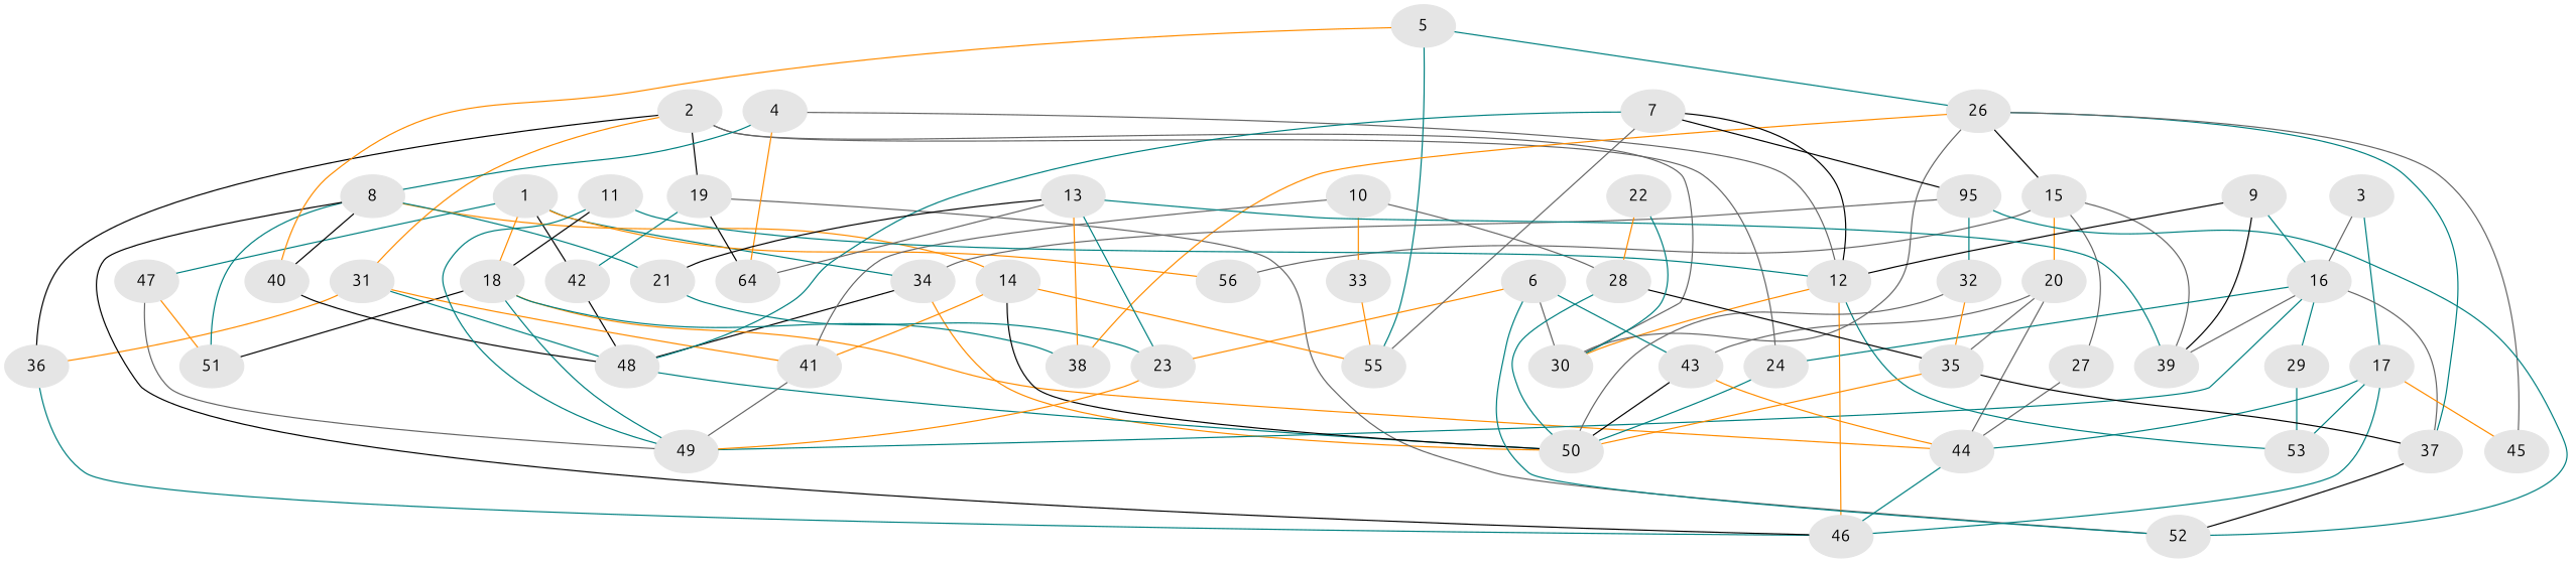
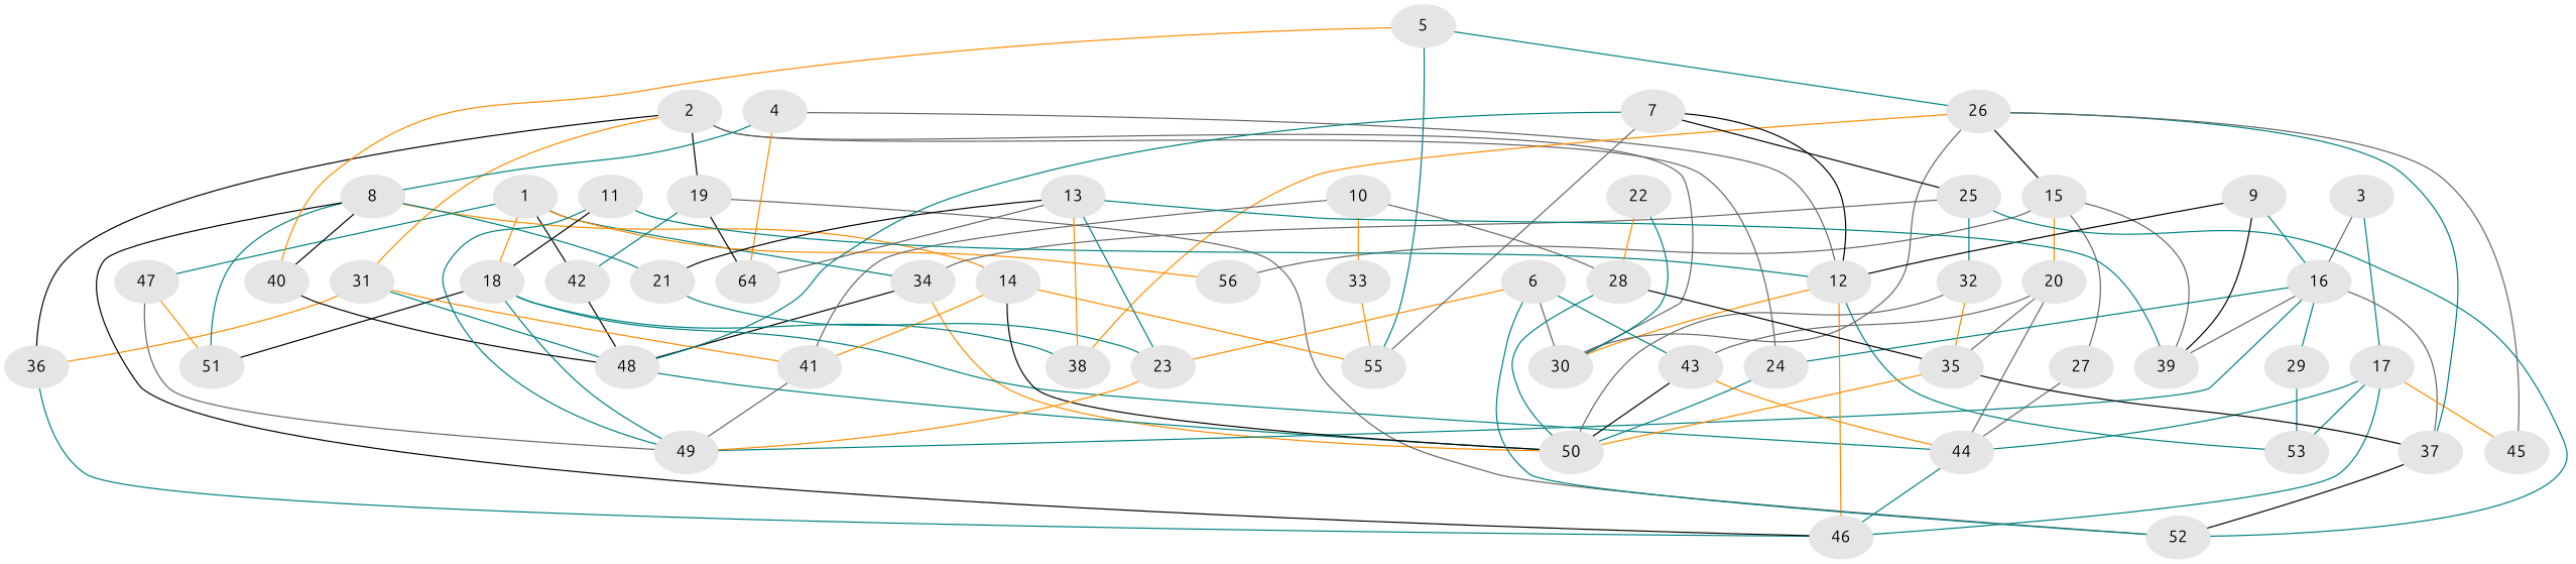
  graph {
    fontname=Ubuntu
    node [color=gray90 fontname=Ubuntu style=filled]
    edge [color=teal fontname=Ubuntu]
    1
    34
    42
    47
    56
    18
    48
    50
    51
    49
    2
    19
    24
    30
    31
    36
    15
    39
    20
    27
    n21 [label=64]
    52
    41
    46
    3
    16
    17
    29
    37
    53
    44
    45
    4
    8
    12
    40
    14
    21
    5
    26
    55
    38
    6
    23
    43
    7
-   25 [label=95]
+   25
    32
    9
    10
    28
    33
    35
    11
    13
    22
    1 -- 34
    1 -- 42 [color=black]
    1 -- 47
    1 -- 56 [color=darkorange]
    1 -- 18 [color=darkorange]
    34 -- 48 [color=black]
    34 -- 50 [color=darkorange]
    42 -- 48 [color=black]
    47 -- 51 [color=darkorange]
    47 -- 49 [color=gray40]
    18 -- 51 [color=black]
    18 -- 49
-   18 -- 44 [color=darkorange]
+   18 -- 44
    18 -- 38
    48 -- 50
    2 -- 19 [color=black]
    2 -- 24 [color=gray40]
    2 -- 30 [color=gray40]
    2 -- 31 [color=darkorange]
    2 -- 36 [color=black]
    19 -- 42
    19 -- n21 [color=black]
    19 -- 52 [color=gray40]
    24 -- 50
    31 -- 48
    31 -- 36 [color=darkorange]
    31 -- 41 [color=darkorange]
    36 -- 46
    15 -- 56 [color=gray40]
    15 -- 39 [color=gray40]
    15 -- 20 [color=darkorange]
    15 -- 27 [color=gray40]
    20 -- 44 [color=gray40]
    20 -- 43 [color=gray40]
    20 -- 35 [color=gray40]
    27 -- 44 [color=gray40]
    41 -- 49 [color=gray40]
    3 -- 16 [color=gray40]
    3 -- 17
    16 -- 49
    16 -- 24
    16 -- 39 [color=gray40]
    16 -- 29
    16 -- 37 [color=gray40]
    17 -- 46
    17 -- 53
    17 -- 44
    17 -- 45 [color=darkorange]
    29 -- 53
    37 -- 52 [color=black]
    44 -- 46
    4 -- n21 [color=darkorange]
    4 -- 8
    4 -- 12 [color=gray40]
    8 -- 51
    8 -- 46 [color=black]
    8 -- 40 [color=black]
    8 -- 14 [color=darkorange]
    8 -- 21
    12 -- 30 [color=darkorange]
    12 -- 46 [color=darkorange]
    12 -- 53
    40 -- 48 [color=black]
    14 -- 50 [color=black]
    14 -- 41 [color=darkorange]
    14 -- 55 [color=darkorange]
    21 -- 23
    5 -- 40 [color=darkorange]
    5 -- 26
    5 -- 55
    26 -- 30 [color=gray40]
    26 -- 15 [color=black]
    26 -- 37
    26 -- 45 [color=gray40]
    26 -- 38 [color=darkorange]
    6 -- 30 [color=gray40]
    6 -- 52
    6 -- 23 [color=darkorange]
    6 -- 43
    23 -- 49 [color=darkorange]
    43 -- 50 [color=black]
    43 -- 44 [color=darkorange]
    7 -- 48
    7 -- 12 [color=black]
    7 -- 55 [color=gray40]
    7 -- 25 [color=black]
    25 -- 34 [color=gray40]
    25 -- 52
    25 -- 32
    32 -- 50 [color=gray40]
    32 -- 35 [color=darkorange]
    9 -- 39 [color=black]
    9 -- 16
    9 -- 12 [color=black]
    10 -- 41 [color=gray40]
    10 -- 28 [color=gray40]
    10 -- 33 [color=darkorange]
    28 -- 50
    28 -- 35 [color=black]
    33 -- 55 [color=darkorange]
    35 -- 50 [color=darkorange]
    35 -- 37 [color=black]
    11 -- 18 [color=black]
    11 -- 49
    11 -- 12
    13 -- 39
    13 -- n21 [color=gray40]
    13 -- 21 [color=black]
    13 -- 38 [color=darkorange]
    13 -- 23
    22 -- 30
    22 -- 28 [color=darkorange]
  }
